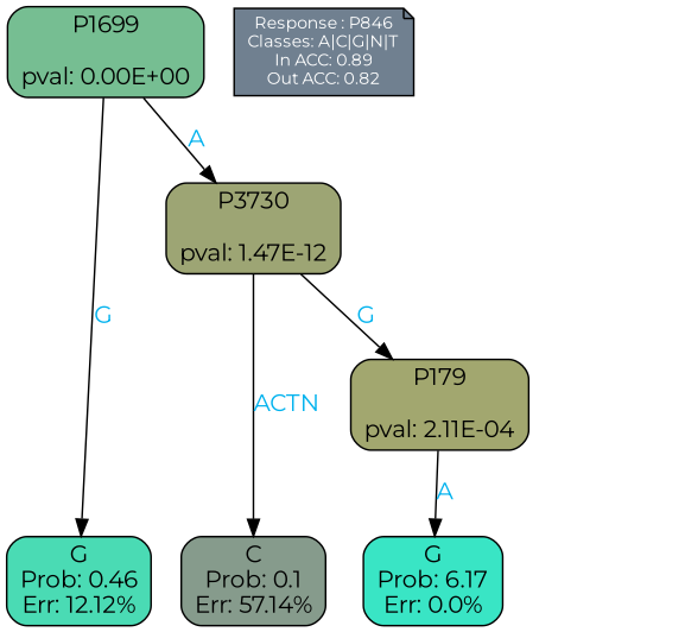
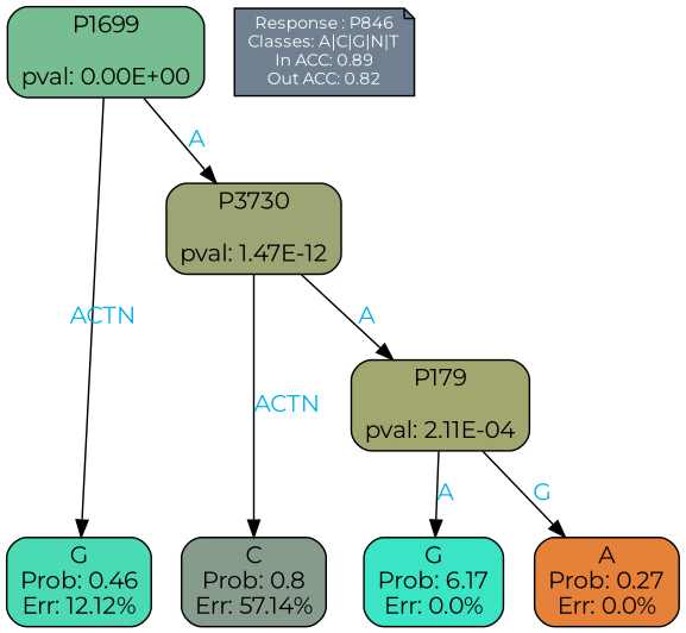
  digraph {
    fontname=Montserrat
    ranksep=equally
    splines=polylines
    node [color=black fontname=Montserrat shape=box style="filled, rounded"]
    edge [fontcolor=deepskyblue2 fontname=Montserrat]
    n1 [fillcolor="#39e5c5" label="G\nProb: 6.17\nErr: 0.0%"]
-   n3 [fillcolor="#869b8c" label="C\nProb: 0.1\nErr: 57.14%"]
+   n2 [fillcolor="#e58139" label="A\nProb: 0.27\nErr: 0.0%"]
+   n3 [fillcolor="#869b8c" label="C\nProb: 0.8\nErr: 57.14%"]
    n4 [fillcolor="#4adbb4" label="G\nProb: 0.46\nErr: 12.12%"]
    n5 [align=left fillcolor=slategray fontcolor=white fontsize=10 label="Response : P846\nClasses: A|C|G|N|T\nIn ACC: 0.89\nOut ACC: 0.82\n" shape=note style=filled]
    n6 [fillcolor="#76be92" label="P1699\n\npval: 0.00E+00"]
    n7 [fillcolor="#9da574" label="P3730\n\npval: 1.47E-12"]
    n8 [fillcolor="#a2a76f" label="P179\n\npval: 2.11E-04"]
    subgraph sub_1 {
      rank=same
      n1
+     n2
      n3
      n4
    }
    subgraph sub_2 {
      rank=same
      n5
      n6
    }
-   n6 -> n4 [label=G]
+   n6 -> n4 [label=ACTN]
    n6 -> n7 [label=A]
    n7 -> n3 [label=ACTN]
-   n7 -> n8 [label=G]
+   n7 -> n8 [label=A]
    n8 -> n1 [label=A]
+   n8 -> n2 [label=G]
  }
